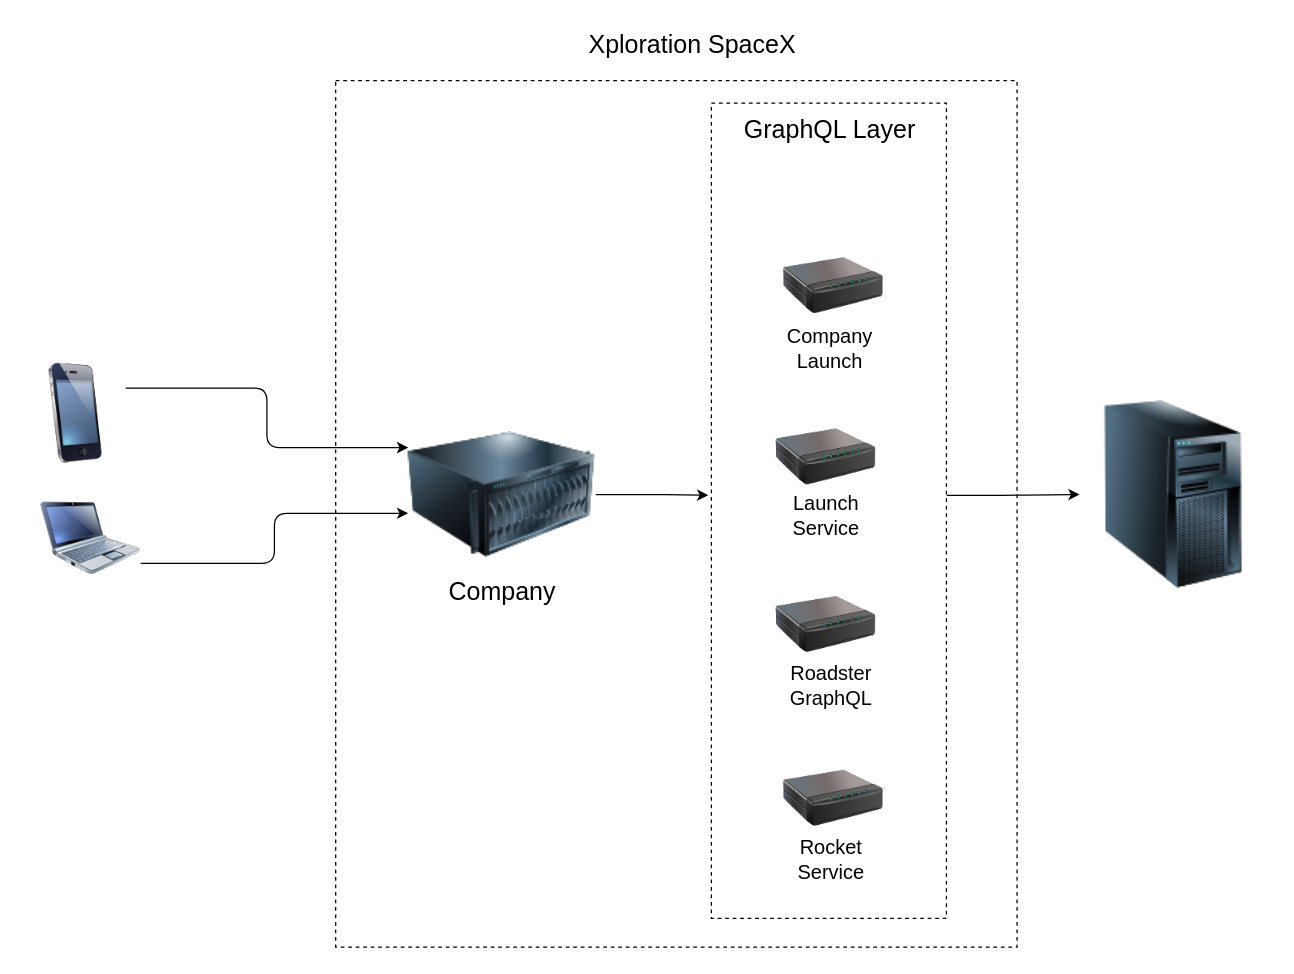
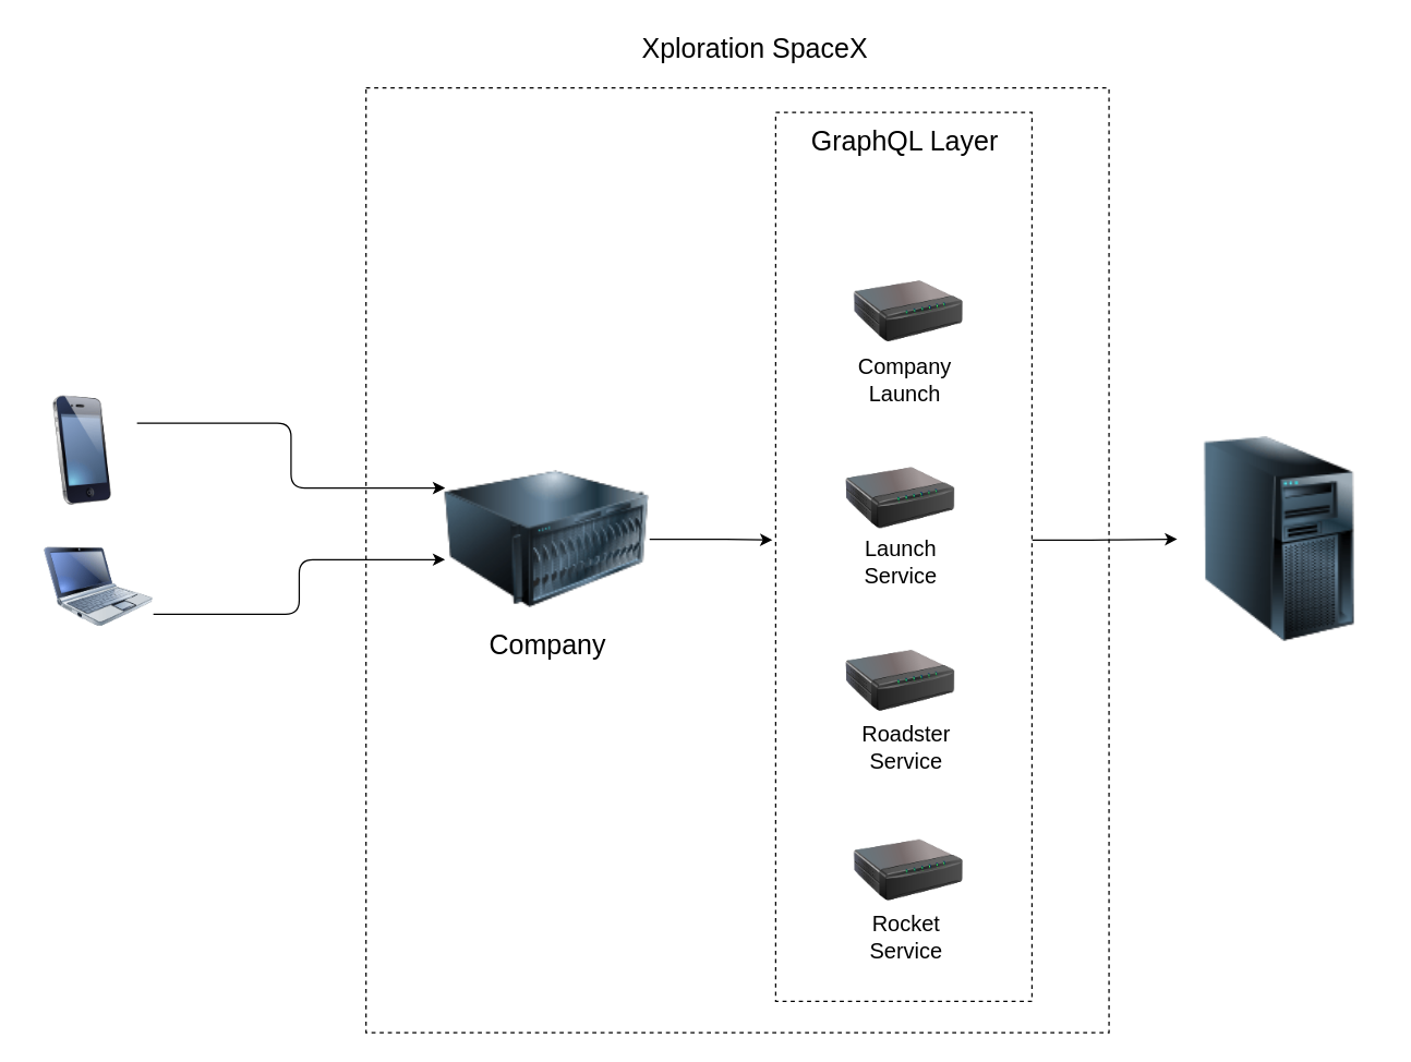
  <mxCell id="0" />
  <mxCell id="1" parent="0" />
  <mxCell id="2" style="edgeStyle=orthogonalEdgeStyle;orthogonalLoop=1;jettySize=auto;html=1;exitX=1;exitY=0.75;exitDx=0;exitDy=0;fontColor=none;rounded=1;" parent="1" source="3" edge="1"><mxGeometry relative="1" as="geometry"><mxPoint x="326" y="410" as="targetPoint" /><Array as="points"><mxPoint x="219" y="450" /><mxPoint x="219" y="410" /><mxPoint x="326" y="410" /></Array></mxGeometry></mxCell>
  <mxCell id="3" value="Laptop" style="image;labelBackgroundColor=#ffffff;image=img/lib/clip_art/computers/Netbook_128x128.png;rounded=1;shadow=0;comic=0;strokeColor=#000000;strokeWidth=2;fillColor=#FFFFFF;fontSize=22;direction=east;html=1;noLabel=1;fontColor=none;" parent="1" vertex="1"><mxGeometry x="32" y="390" width="80" height="80" as="geometry" /></mxCell>
  <mxCell id="4" style="edgeStyle=orthogonalEdgeStyle;rounded=1;orthogonalLoop=1;jettySize=auto;html=1;exitX=1;exitY=0.25;exitDx=0;exitDy=0;entryX=0;entryY=0.25;entryDx=0;entryDy=0;fontColor=none;" parent="1" source="5" target="8" edge="1"><mxGeometry relative="1" as="geometry" /></mxCell>
  <mxCell id="5" value="Mobile" style="image;html=1;labelBackgroundColor=#ffffff;image=img/lib/clip_art/telecommunication/iPhone_128x128.png;rounded=1;shadow=0;comic=0;strokeWidth=2;fontSize=22;direction=east;noLabel=1;fontColor=none;aspect=fixed;" parent="1" vertex="1"><mxGeometry x="20" y="290" width="80" height="80" as="geometry" /></mxCell>
  <mxCell id="6" value="" style="whiteSpace=wrap;html=1;dashed=1;" parent="1" vertex="1"><mxGeometry x="568.5" y="82" width="188" height="652" as="geometry" /></mxCell>
  <mxCell id="7" style="edgeStyle=orthogonalEdgeStyle;rounded=1;orthogonalLoop=1;jettySize=auto;html=1;exitX=1;exitY=0.5;exitDx=0;exitDy=0;entryX=-0.013;entryY=0.481;entryDx=0;entryDy=0;entryPerimeter=0;fontSize=16;fontColor=#000000;strokeColor=#000000;" parent="1" source="8" target="6" edge="1"><mxGeometry relative="1" as="geometry" /></mxCell>
  <mxCell id="8" value="" style="image;html=1;image=img/lib/clip_art/computers/Server_128x128.png;dashed=1;aspect=fixed;" parent="1" vertex="1"><mxGeometry x="326" y="320" width="150" height="150" as="geometry" /></mxCell>
  <mxCell id="9" value="" style="image;html=1;image=img/lib/clip_art/networking/Print_Server_128x128.png;dashed=1;labelBackgroundColor=none;fontSize=16;fontColor=#000000;" parent="1" vertex="1"><mxGeometry x="626" y="188" width="80" height="80" as="geometry" /></mxCell>
  <mxCell id="10" value="" style="image;html=1;image=img/lib/clip_art/networking/Print_Server_128x128.png;dashed=1;labelBackgroundColor=none;fontSize=16;fontColor=#000000;" parent="1" vertex="1"><mxGeometry x="620" y="325" width="80" height="80" as="geometry" /></mxCell>
  <mxCell id="11" value="" style="image;html=1;image=img/lib/clip_art/networking/Print_Server_128x128.png;dashed=1;labelBackgroundColor=none;fontSize=16;fontColor=#000000;" parent="1" vertex="1"><mxGeometry x="620" y="459" width="80" height="80" as="geometry" /></mxCell>
  <mxCell id="12" value="&lt;div&gt;Company &lt;br&gt;&lt;/div&gt;&lt;div&gt;Launch&lt;/div&gt;" style="text;resizable=0;autosize=1;align=center;verticalAlign=middle;points=[];fillColor=none;strokeColor=none;rounded=0;dashed=1;fontSize=16;labelBackgroundColor=none;labelBorderColor=none;html=1;" parent="1" vertex="1"><mxGeometry x="623" y="257" width="79" height="42" as="geometry" /></mxCell>
  <mxCell id="13" value="&lt;div&gt;Launch&lt;/div&gt;&lt;div&gt;Service&lt;br&gt;&lt;/div&gt;" style="text;resizable=0;autosize=1;align=center;verticalAlign=middle;points=[];fillColor=none;strokeColor=none;rounded=0;dashed=1;fontSize=16;labelBackgroundColor=none;labelBorderColor=none;html=1;" parent="1" vertex="1"><mxGeometry x="628.5" y="391" width="63" height="42" as="geometry" /></mxCell>
- <mxCell id="14" value="&lt;div&gt;Roadster&lt;/div&gt;&lt;div&gt;GraphQL&lt;br&gt;&lt;/div&gt;" style="text;resizable=0;autosize=1;align=center;verticalAlign=middle;points=[];fillColor=none;strokeColor=none;rounded=0;dashed=1;fontSize=16;labelBackgroundColor=none;labelBorderColor=none;html=1;" parent="1" vertex="1"><mxGeometry x="626" y="527" width="75" height="42" as="geometry" /></mxCell>
+ <mxCell id="14" value="&lt;div&gt;Roadster&lt;/div&gt;&lt;div&gt;Service&lt;br&gt;&lt;/div&gt;" style="text;resizable=0;autosize=1;align=center;verticalAlign=middle;points=[];fillColor=none;strokeColor=none;rounded=0;dashed=1;fontSize=16;labelBackgroundColor=none;labelBorderColor=none;html=1;" parent="1" vertex="1"><mxGeometry x="626" y="527" width="75" height="42" as="geometry" /></mxCell>
  <mxCell id="15" value="&lt;div style=&quot;font-size: 20px;&quot;&gt;Company&lt;br style=&quot;font-size: 20px;&quot;&gt;&lt;/div&gt;" style="text;resizable=0;autosize=1;align=center;verticalAlign=middle;points=[];fillColor=none;strokeColor=none;rounded=0;dashed=1;fontSize=20;labelBackgroundColor=none;labelBorderColor=none;html=1;" parent="1" vertex="1"><mxGeometry x="356.5" y="458" width="89" height="28" as="geometry" /></mxCell>
  <mxCell id="16" value="GraphQL Layer" style="text;html=1;resizable=0;autosize=1;align=center;verticalAlign=middle;points=[];fillColor=none;strokeColor=none;rounded=0;dashed=1;labelBackgroundColor=none;fontSize=20;fontColor=#000000;" parent="1" vertex="1"><mxGeometry x="589" y="88" width="148" height="28" as="geometry" /></mxCell>
  <mxCell id="17" style="edgeStyle=orthogonalEdgeStyle;rounded=1;orthogonalLoop=1;jettySize=auto;html=1;fontSize=20;fontColor=#000000;strokeColor=#000000;exitX=1.001;exitY=0.481;exitDx=0;exitDy=0;exitPerimeter=0;" parent="1" source="6" target="18" edge="1"><mxGeometry relative="1" as="geometry" /></mxCell>
  <mxCell id="18" value="" style="image;html=1;image=img/lib/clip_art/computers/Server_Tower_128x128.png;dashed=1;labelBackgroundColor=none;fontSize=20;fontColor=#000000;aspect=fixed;" parent="1" vertex="1"><mxGeometry x="863" y="320" width="150" height="150" as="geometry" /></mxCell>
  <mxCell id="19" value="" style="rounded=0;whiteSpace=wrap;html=1;dashed=1;labelBackgroundColor=none;fontSize=20;fontColor=#000000;fillColor=none;" parent="1" vertex="1"><mxGeometry x="268" y="64" width="545" height="693" as="geometry" /></mxCell>
  <mxCell id="20" value="Xploration SpaceX" style="text;html=1;resizable=0;autosize=1;align=center;verticalAlign=middle;points=[];fillColor=none;strokeColor=none;rounded=0;dashed=1;labelBackgroundColor=none;fontSize=20;fontColor=#000000;" parent="1" vertex="1"><mxGeometry x="459" y="20" width="188" height="28" as="geometry" /></mxCell>
  <mxCell id="21" value="" style="image;html=1;image=img/lib/clip_art/networking/Print_Server_128x128.png;dashed=1;labelBackgroundColor=none;fontSize=16;fontColor=#000000;" vertex="1" parent="1"><mxGeometry x="626" y="598" width="80" height="80" as="geometry" /></mxCell>
  <mxCell id="22" value="&lt;div&gt;Rocket&lt;/div&gt;&lt;div&gt;Service&lt;br&gt;&lt;/div&gt;" style="text;resizable=0;autosize=1;align=center;verticalAlign=middle;points=[];fillColor=none;strokeColor=none;rounded=0;dashed=1;fontSize=16;labelBackgroundColor=none;labelBorderColor=none;html=1;" vertex="1" parent="1"><mxGeometry x="632" y="666" width="63" height="42" as="geometry" /></mxCell>
